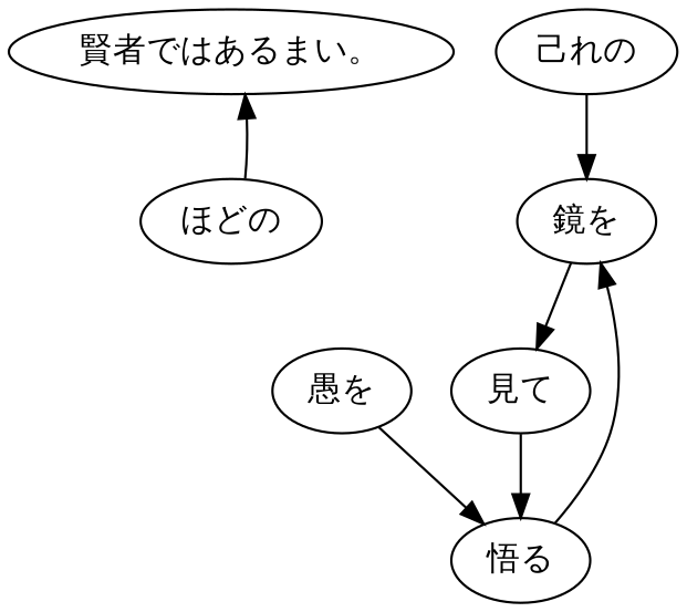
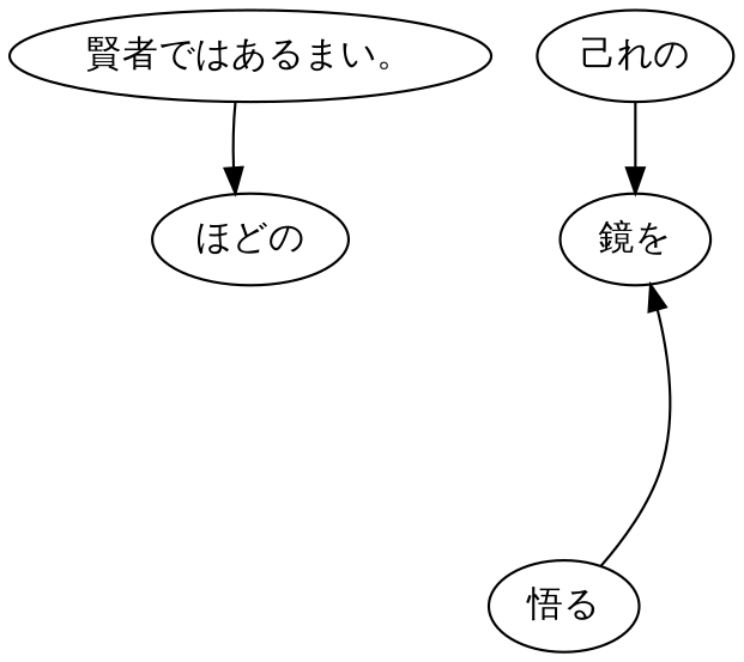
  digraph {
    n1 [label="賢者ではあるまい。"]
    n2 [label="鏡を"]
-   n3 [label="見て"]
    n4 [label="悟る"]
    n5 [label="己れの"]
-   n6 [label="愚を"]
    n7 [label="ほどの"]
-   n2 -> n3
-   n3 -> n4
    n4 -> n2
    n5 -> n2
-   n6 -> n4
-   n7 -> n1
+   n1 -> n7
  }
